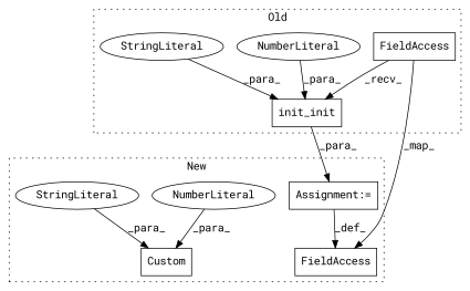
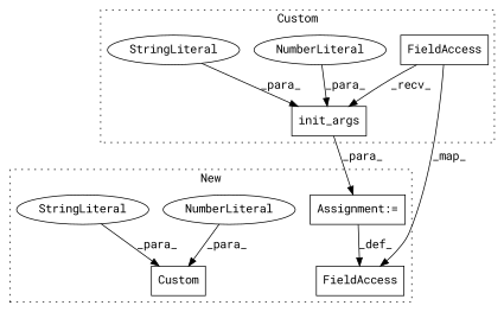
  digraph {
    fontname="Roboto Mono"
    node [a=32 fontname="Roboto Mono" l=1 shape=box]
    edge [fontname="Roboto Mono"]
-   n1 [l="10,1" label=init_init s="2746,2766"]
+   n1 [l="10,1" label=init_args s="2746,2766"]
    n2 [a=34 label=NumberLiteral s=2756 shape=ellipse]
    n3 [a=45 l=8 label=StringLiteral s=2758 shape=ellipse]
    n4 [a=22 l=11 label=FieldAccess s=2734]
    n5 [l="7,1" label=Custom s="2569,2586"]
    n6 [a=34 label=NumberLiteral s=2576 shape=ellipse]
    n7 [a=7 label="Assignment:=" s=2568]
    n8 [a=45 l=8 label=StringLiteral s=2578 shape=ellipse]
    n9 [a=22 l=11 label=FieldAccess s=2557]
    subgraph cluster_1 {
-     label=Old
+     label=Custom
      style=dotted
      n1
      n2
      n3
      n4
    }
    subgraph cluster_2 {
      label=New
      style=dotted
      n5
      n6
      n7
      n8
      n9
    }
    n1 -> n7 [label=_para_]
    n2 -> n1 [label=_para_]
    n3 -> n1 [label=_para_]
    n4 -> n1 [label=_recv_]
    n4 -> n9 [label=_map_]
    n6 -> n5 [label=_para_]
    n7 -> n9 [label=_def_]
    n8 -> n5 [label=_para_]
  }
